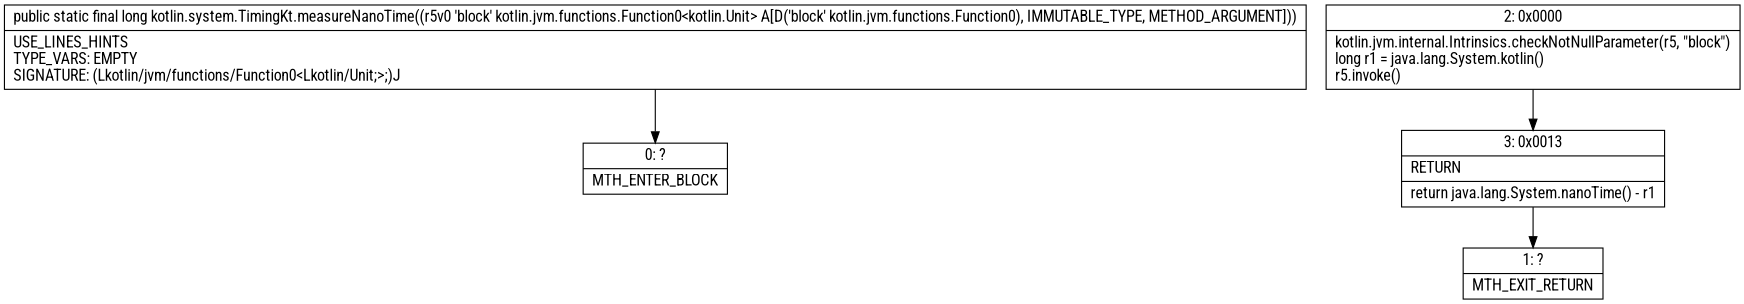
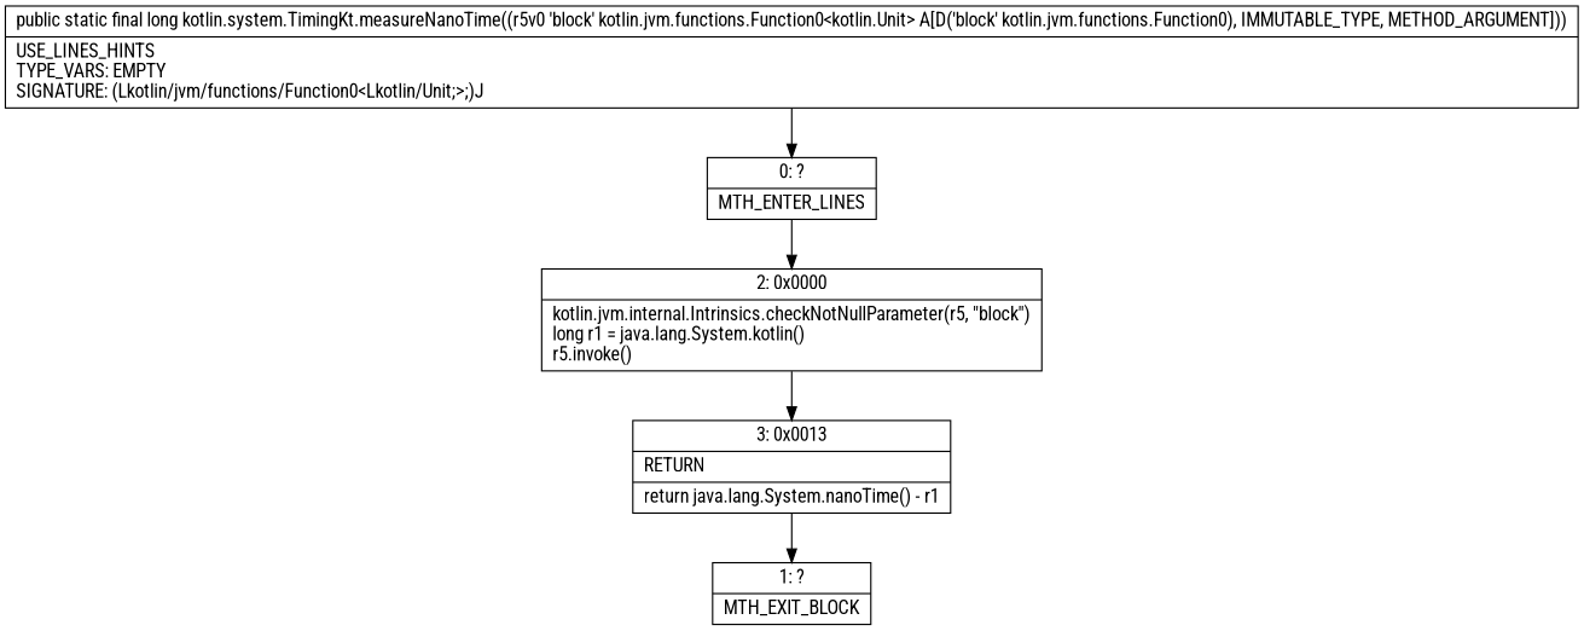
  digraph {
    fontname="Roboto Condensed"
    node [fontname="Roboto Condensed" shape=record]
    edge [fontname="Roboto Condensed"]
-   n1 [label="{0\:\ ?|MTH_ENTER_BLOCK\l}"]
+   n1 [label="{0\:\ ?|MTH_ENTER_LINES\l}"]
    n2 [label="{2\:\ 0x0000|kotlin.jvm.internal.Intrinsics.checkNotNullParameter(r5, \"block\")\llong r1 = java.lang.System.kotlin()\lr5.invoke()\l}"]
    n3 [label="{3\:\ 0x0013|RETURN\l|return java.lang.System.nanoTime() \- r1\l}"]
-   n4 [label="{1\:\ ?|MTH_EXIT_RETURN\l}"]
+   n4 [label="{1\:\ ?|MTH_EXIT_BLOCK\l}"]
    n5 [label="{public static final long kotlin.system.TimingKt.measureNanoTime((r5v0 'block' kotlin.jvm.functions.Function0\<kotlin.Unit\> A[D('block' kotlin.jvm.functions.Function0), IMMUTABLE_TYPE, METHOD_ARGUMENT]))  | USE_LINES_HINTS\lTYPE_VARS: EMPTY\lSIGNATURE: (Lkotlin\/jvm\/functions\/Function0\<Lkotlin\/Unit;\>;)J\l}"]
+   n1 -> n2
    n2 -> n3
    n3 -> n4
    n5 -> n1
  }
